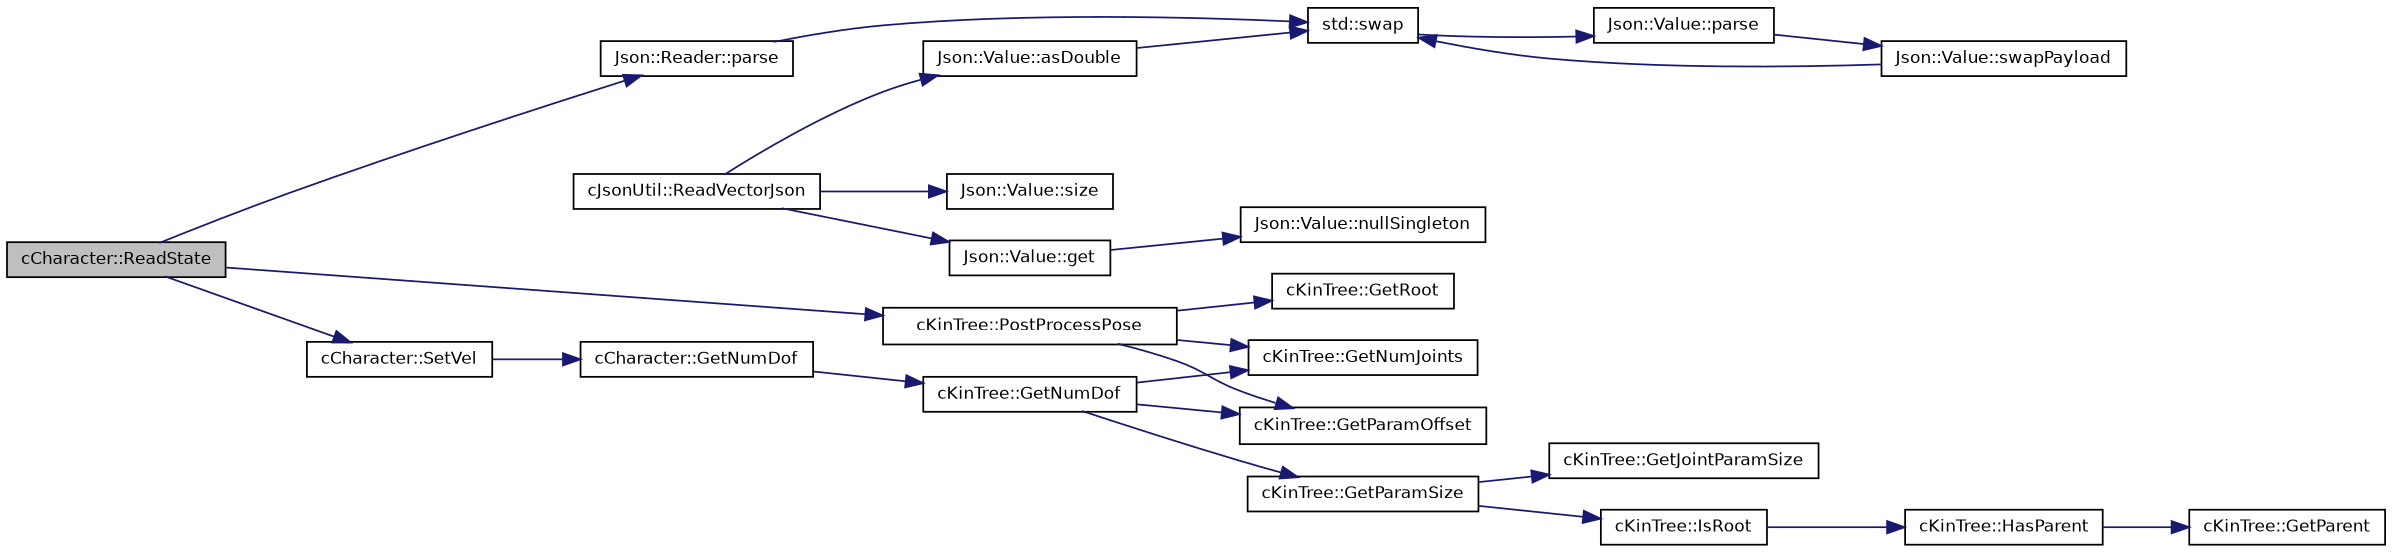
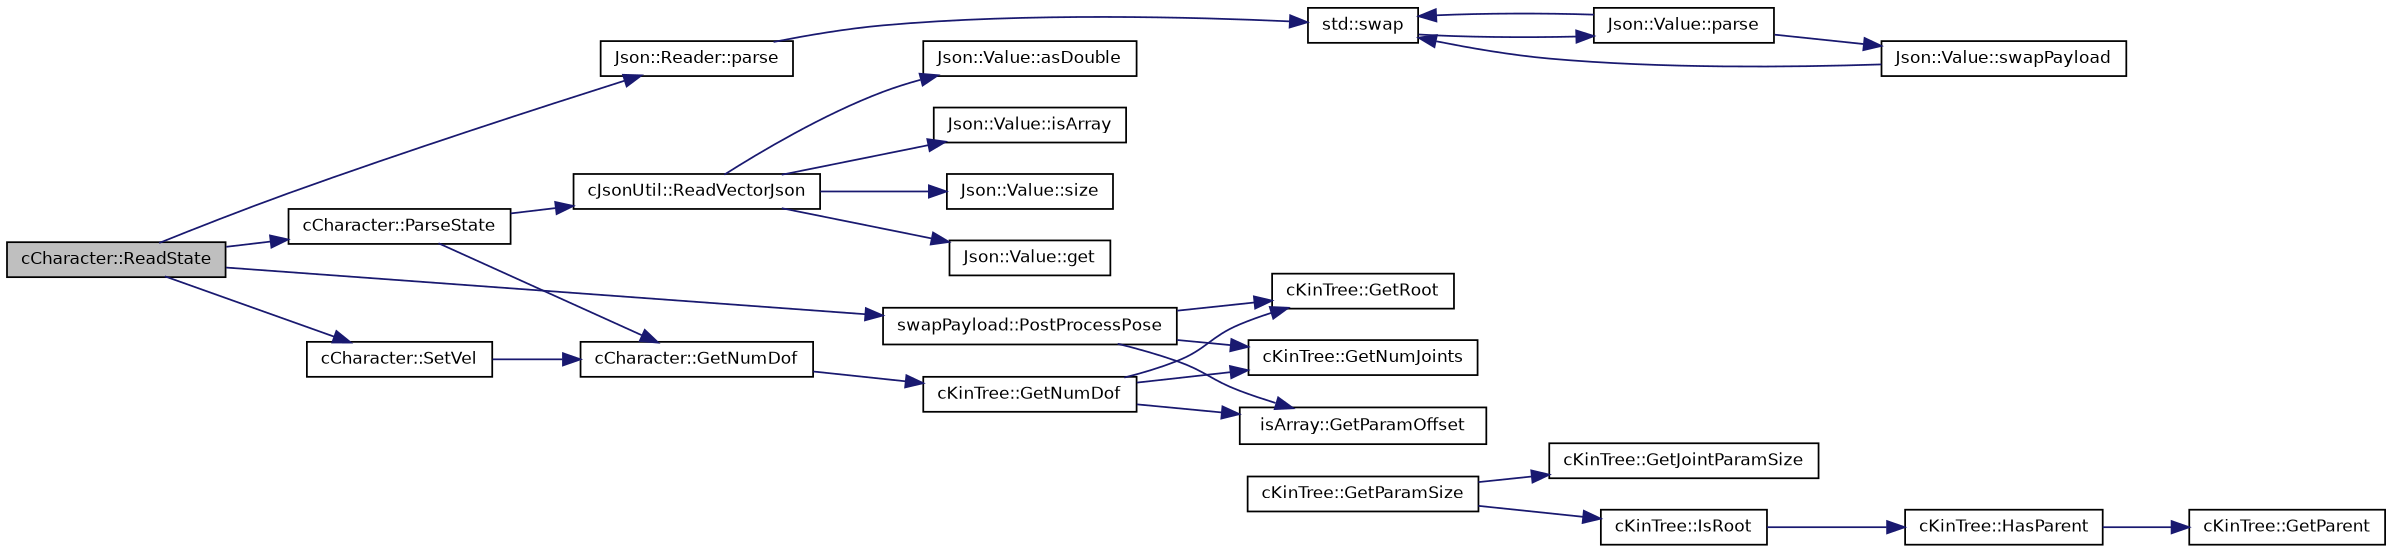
  digraph {
    rankdir=LR
    node [color=black fillcolor=white fontname=Helvetica fontsize=10 shape=record style=filled]
    edge [color=midnightblue fontname=Helvetica fontsize=10 labelfontname=Helvetica labelfontsize=10 style=solid]
    n1 [fillcolor=grey75 fontcolor=black height=0.2 label="cCharacter::ReadState" width=0.4]
    n2 [height=0.2 label="Json::Reader::parse" width=0.4]
-   n4 [height=0.2 label="cKinTree::PostProcessPose" width=0.4]
+   n3 [height=0.2 label="cCharacter::ParseState" width=0.4]
+   n4 [height=0.2 label="swapPayload::PostProcessPose" width=0.4]
    n5 [height=0.2 label="cCharacter::SetVel" width=0.4]
    n6 [height=0.2 label="std::swap" width=0.4]
    n7 [height=0.2 label="cCharacter::GetNumDof" width=0.4]
    n8 [height=0.2 label="cJsonUtil::ReadVectorJson" width=0.4]
    n9 [height=0.2 label="cKinTree::GetNumJoints" width=0.4]
-   n10 [height=0.2 label="cKinTree::GetParamOffset" width=0.4]
+   n10 [height=0.2 label="isArray::GetParamOffset" width=0.4]
    n11 [height=0.2 label="cKinTree::GetRoot" width=0.4]
    n12 [height=0.2 label="Json::Value::parse" width=0.4]
    n13 [height=0.2 label="Json::Value::swapPayload" width=0.4]
    n14 [height=0.2 label="cKinTree::GetNumDof" width=0.4]
    n15 [height=0.2 label="Json::Value::asDouble" width=0.4]
    n16 [height=0.2 label="Json::Value::get" width=0.4]
+   n17 [height=0.2 label="Json::Value::isArray" width=0.4]
    n18 [height=0.2 label="Json::Value::size" width=0.4]
    n19 [height=0.2 label="cKinTree::GetParamSize" width=0.4]
    n20 [height=0.2 label="cKinTree::GetJointParamSize" width=0.4]
    n21 [height=0.2 label="cKinTree::IsRoot" width=0.4]
    n22 [height=0.2 label="cKinTree::HasParent" width=0.4]
    n23 [height=0.2 label="cKinTree::GetParent" width=0.4]
-   n24 [height=0.2 label="Json::Value::nullSingleton" width=0.4]
    n1 -> n2
+   n1 -> n3
    n1 -> n4
    n1 -> n5
    n2 -> n6
+   n3 -> n7
+   n3 -> n8
    n4 -> n9
    n4 -> n10
    n4 -> n11
    n5 -> n7
    n6 -> n12
    n7 -> n14
    n8 -> n15
    n8 -> n16
+   n8 -> n17
    n8 -> n18
-   n15 -> n6
+   n12 -> n6
    n12 -> n13
    n13 -> n6
    n14 -> n9
    n14 -> n10
-   n14 -> n19
-   n16 -> n24
+   n14 -> n11
    n19 -> n20
    n19 -> n21
    n21 -> n22
    n22 -> n23
  }
